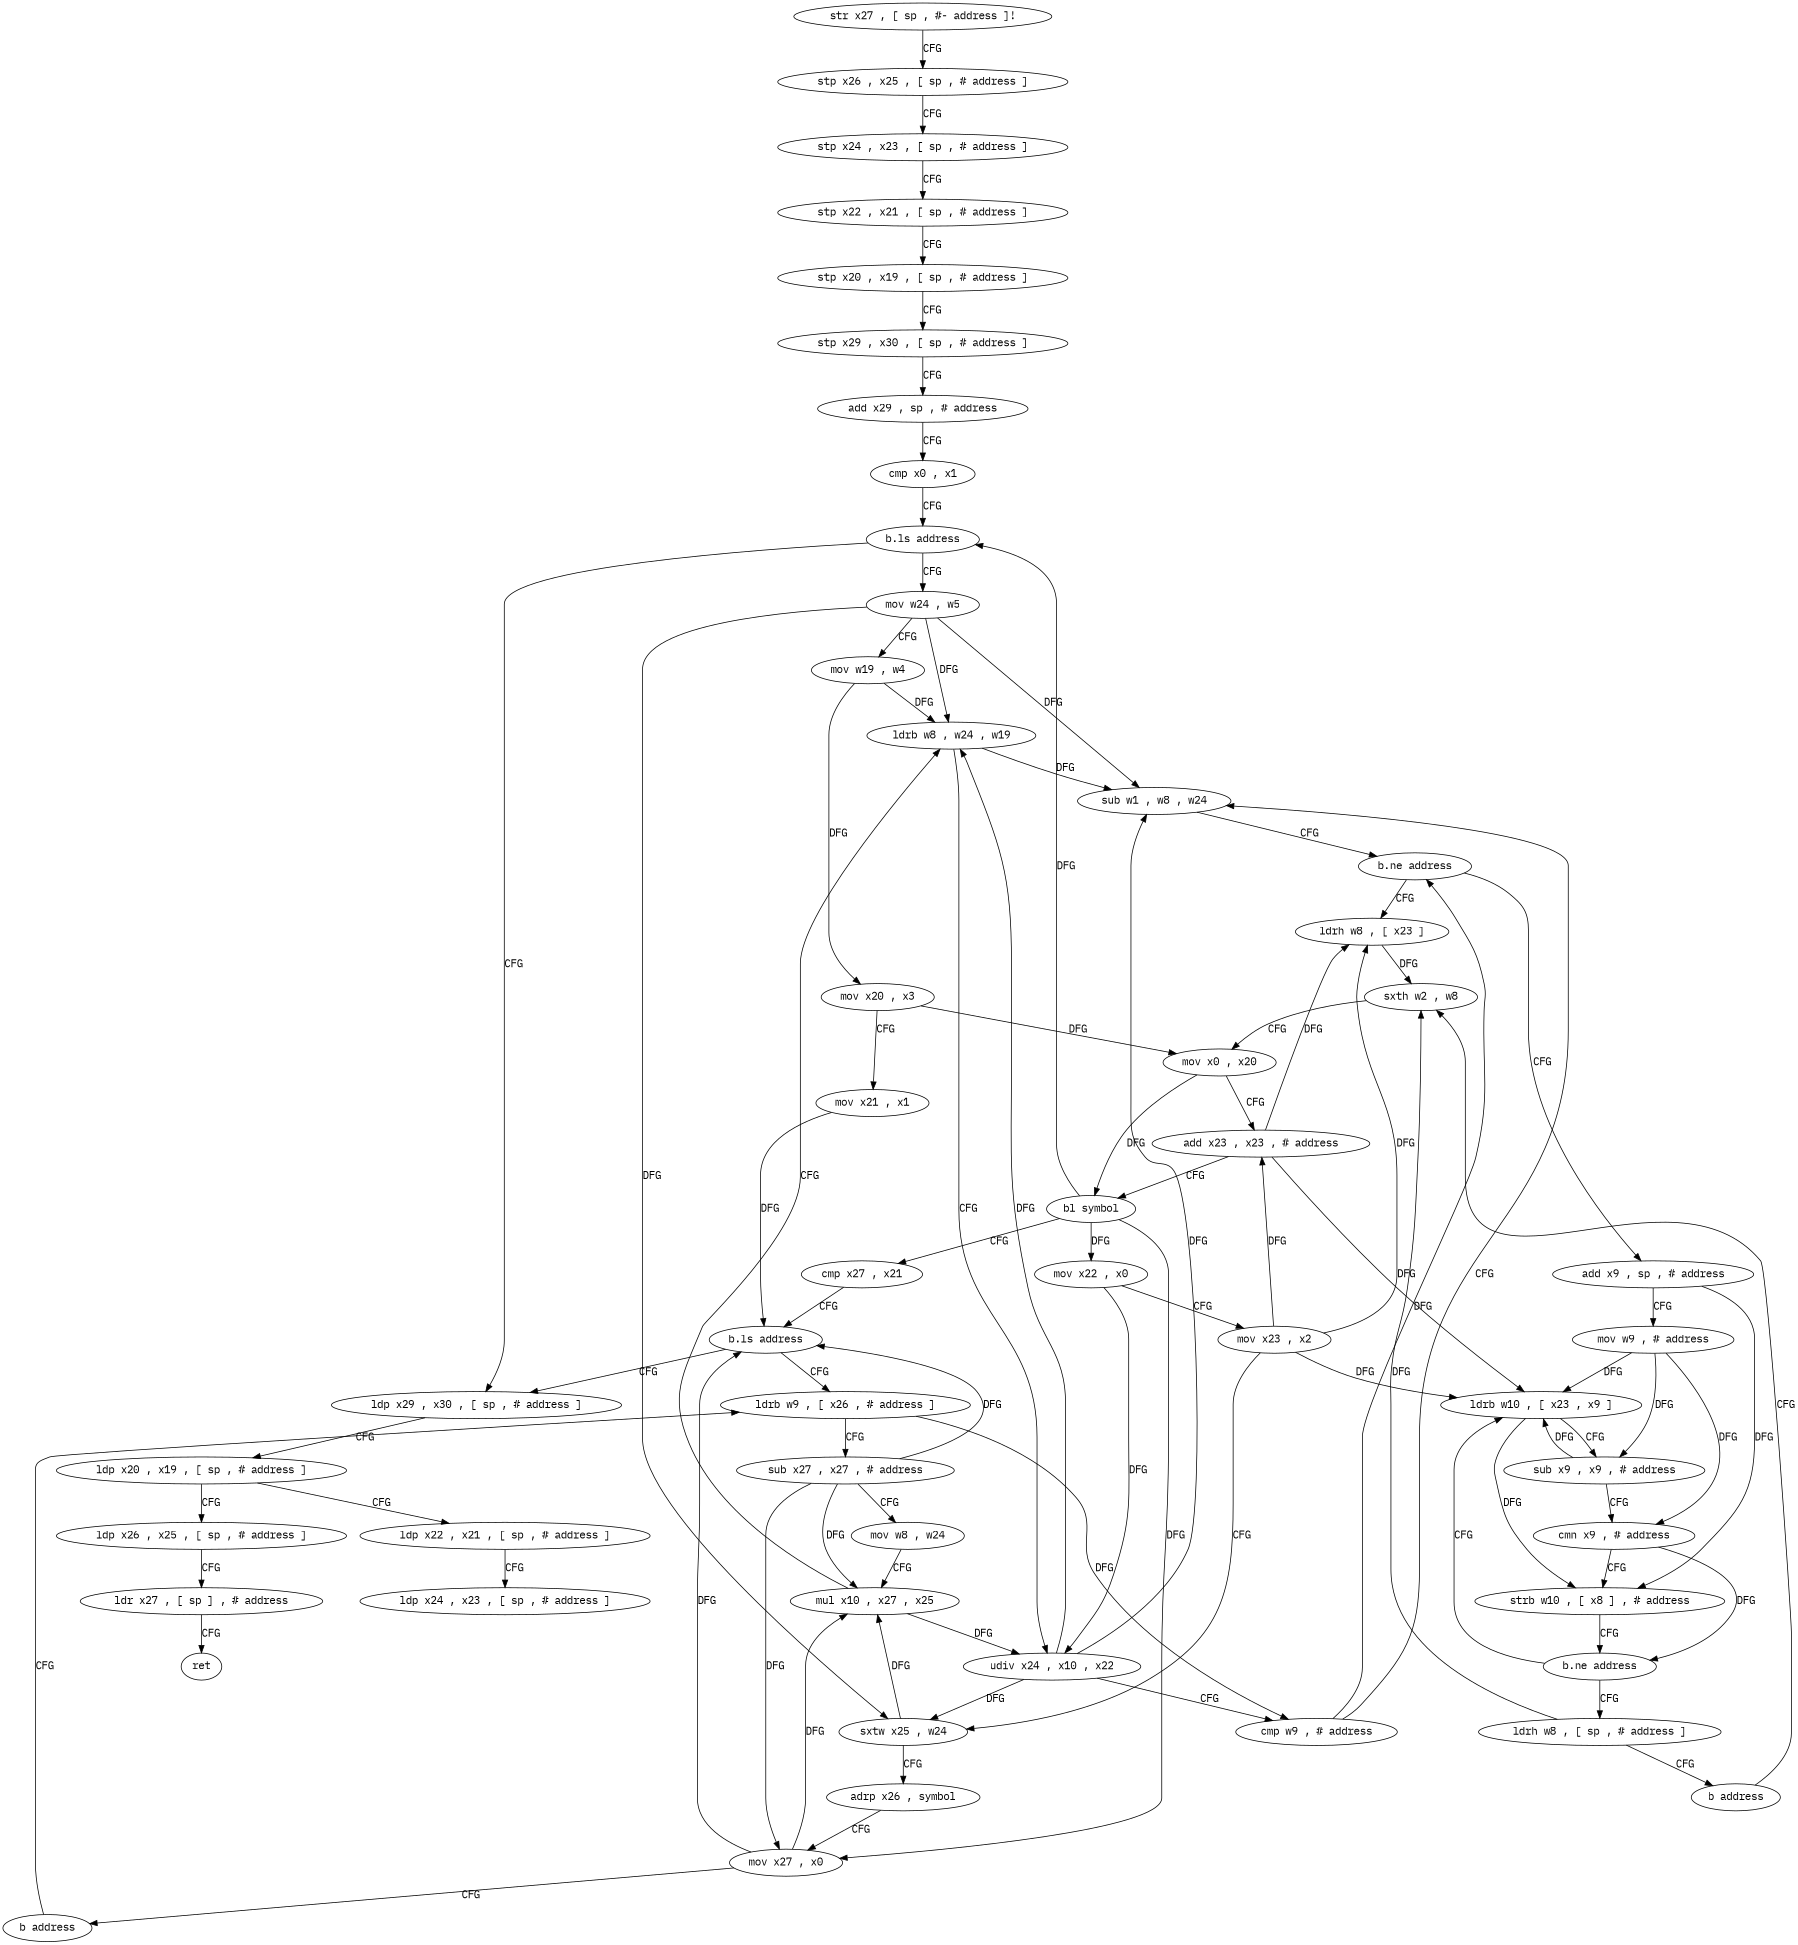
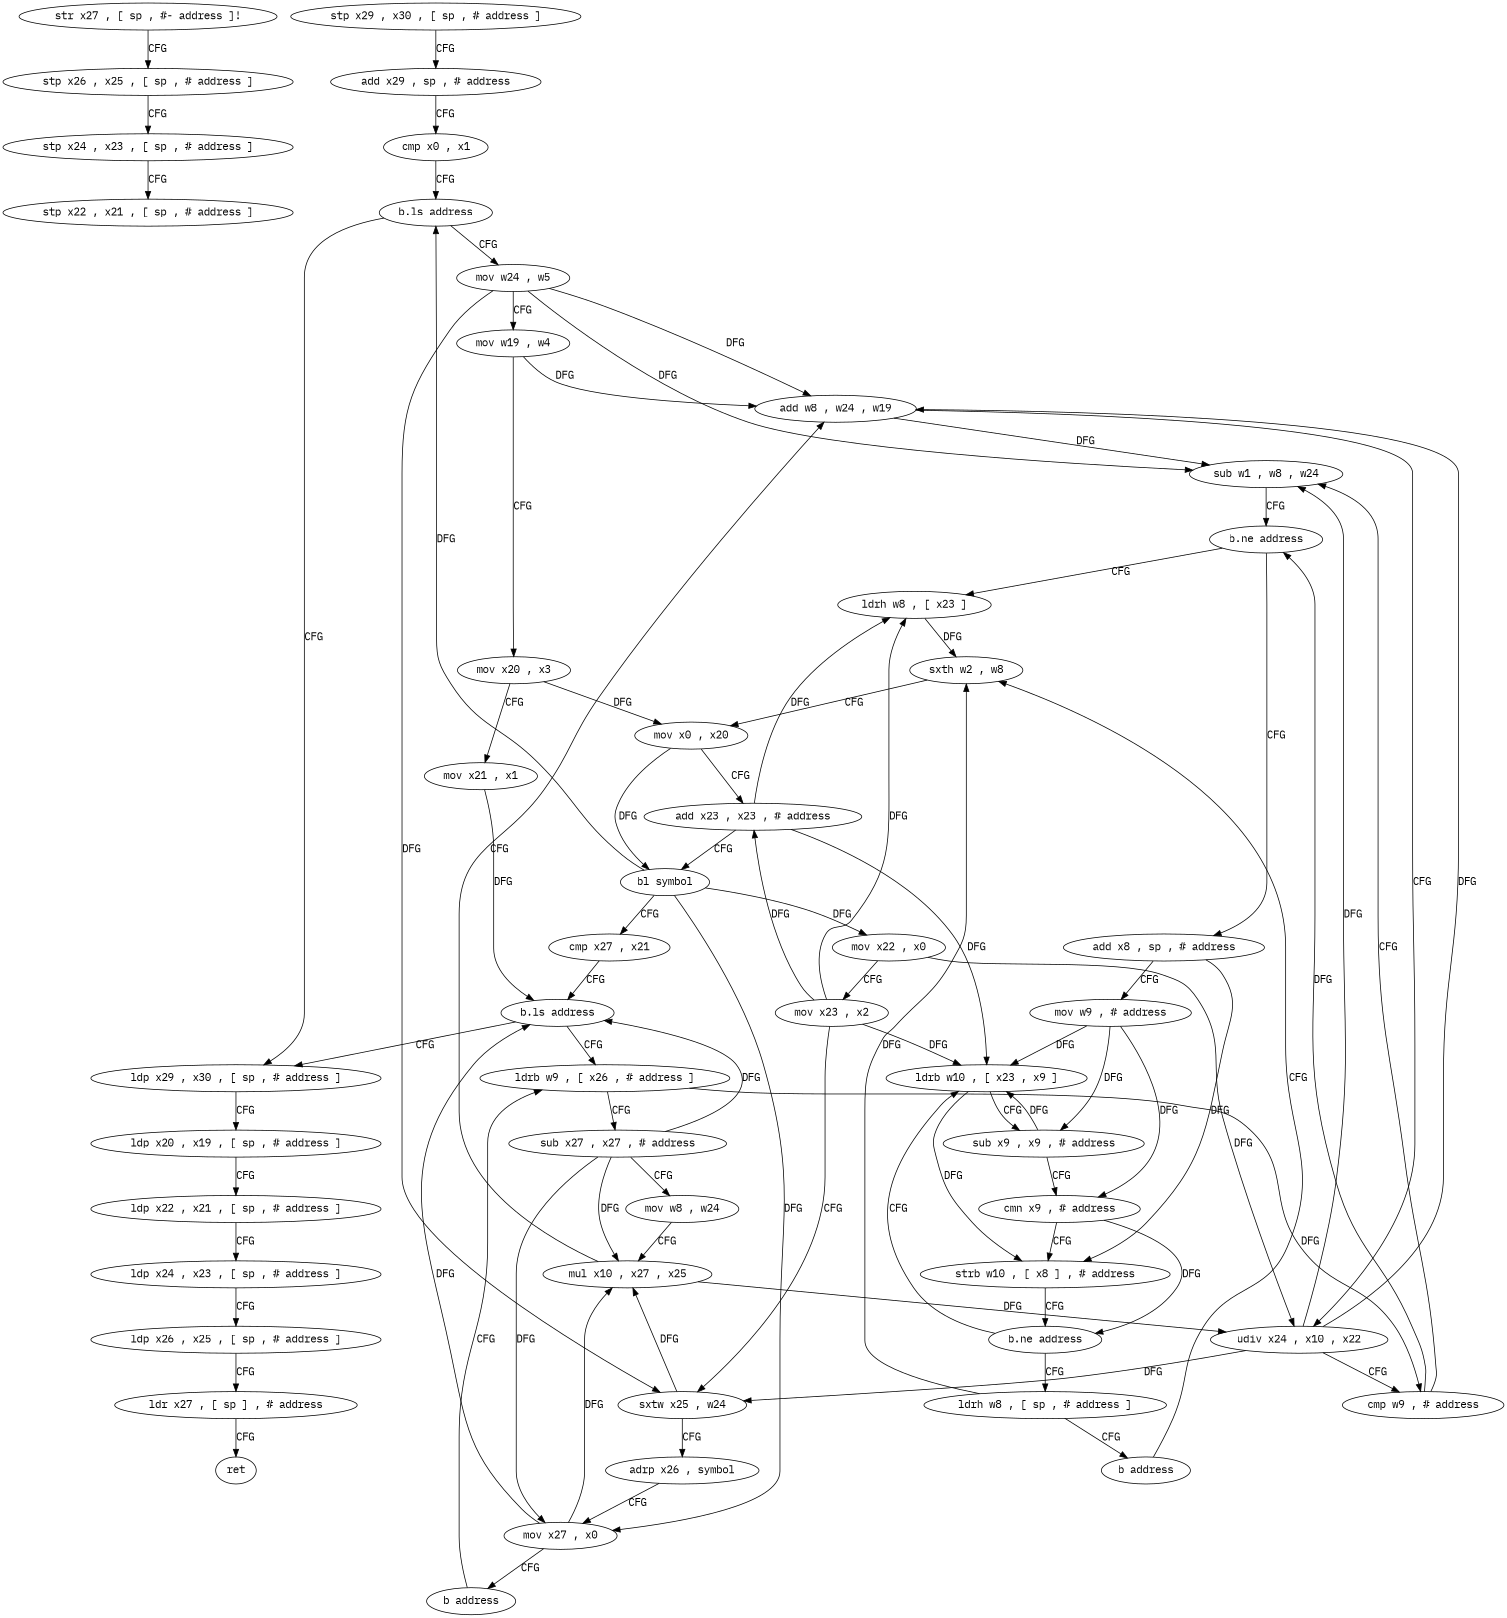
  digraph {
    fontname="IBM Plex Mono"
    node [fontname="IBM Plex Mono"]
    edge [fontname="IBM Plex Mono"]
    n1 [label="str x27 , [ sp , #- address ]!"]
    n2 [label="stp x26 , x25 , [ sp , # address ]"]
    n3 [label="stp x24 , x23 , [ sp , # address ]"]
    n4 [label="stp x22 , x21 , [ sp , # address ]"]
-   n5 [label="stp x20 , x19 , [ sp , # address ]"]
    n6 [label="stp x29 , x30 , [ sp , # address ]"]
    n7 [label="add x29 , sp , # address"]
    n8 [label="cmp x0 , x1"]
    n9 [label="b.ls address"]
    n10 [label="ldp x29 , x30 , [ sp , # address ]"]
    n11 [label="mov w24 , w5"]
    n12 [label="ldp x20 , x19 , [ sp , # address ]"]
    n13 [label="mov w19 , w4"]
    n14 [label="sxtw x25 , w24"]
-   n15 [label="ldrb w8 , w24 , w19"]
+   n15 [label="add w8 , w24 , w19"]
    n16 [label="sub w1 , w8 , w24"]
    n17 [label="ldp x22 , x21 , [ sp , # address ]"]
    n18 [label="mov x20 , x3"]
    n19 [label="adrp x26 , symbol"]
    n20 [label="mul x10 , x27 , x25"]
    n21 [label="udiv x24 , x10 , x22"]
    n22 [label="b.ne address"]
    n23 [label="ldp x24 , x23 , [ sp , # address ]"]
    n24 [label="ldp x26 , x25 , [ sp , # address ]"]
    n25 [label="ldr x27 , [ sp ] , # address"]
    n26 [label=ret]
    n27 [label="mov x21 , x1"]
    n28 [label="mov x0 , x20"]
    n29 [label="b.ls address"]
    n30 [label="add x23 , x23 , # address"]
    n31 [label="bl symbol"]
    n32 [label="mov x22 , x0"]
    n33 [label="mov x23 , x2"]
    n34 [label="ldrb w9 , [ x26 , # address ]"]
    n35 [label="ldrh w8 , [ x23 ]"]
    n36 [label="ldrb w10 , [ x23 , x9 ]"]
    n37 [label="cmp w9 , # address"]
    n38 [label="sxth w2 , w8"]
    n39 [label="strb w10 , [ x8 ] , # address"]
    n40 [label="sub x9 , x9 , # address"]
    n41 [label="mov x27 , x0"]
    n42 [label="b address"]
    n43 [label="sub x27 , x27 , # address"]
    n44 [label="mov w8 , w24"]
-   n45 [label="add x9 , sp , # address"]
+   n45 [label="add x8 , sp , # address"]
    n46 [label="mov w9 , # address"]
    n47 [label="cmn x9 , # address"]
    n48 [label="b.ne address"]
    n49 [label="ldrh w8 , [ sp , # address ]"]
    n50 [label="b address"]
    n51 [label="cmp x27 , x21"]
    n1 -> n2 [label=CFG]
    n2 -> n3 [label=CFG]
    n3 -> n4 [label=CFG]
-   n4 -> n5 [label=CFG]
-   n5 -> n6 [label=CFG]
    n6 -> n7 [label=CFG]
    n7 -> n8 [label=CFG]
    n8 -> n9 [label=CFG]
    n9 -> n10 [label=CFG]
    n9 -> n11 [label=CFG]
    n10 -> n12 [label=CFG]
    n11 -> n13 [label=CFG]
    n11 -> n14 [label=DFG]
    n11 -> n15 [label=DFG]
    n11 -> n16 [label=DFG]
    n12 -> n17 [label=CFG]
    n13 -> n15 [label=DFG]
-   n13 -> n18 [label=DFG]
+   n13 -> n18 [label=CFG]
    n14 -> n19 [label=CFG]
    n14 -> n20 [label=DFG]
    n15 -> n16 [label=DFG]
    n15 -> n21 [label=CFG]
    n16 -> n22 [label=CFG]
    n17 -> n23 [label=CFG]
    n18 -> n27 [label=CFG]
    n18 -> n28 [label=DFG]
    n19 -> n41 [label=CFG]
    n20 -> n15 [label=CFG]
    n20 -> n21 [label=DFG]
    n21 -> n14 [label=DFG]
    n21 -> n15 [label=DFG]
    n21 -> n16 [label=DFG]
    n21 -> n37 [label=CFG]
    n22 -> n35 [label=CFG]
    n22 -> n45 [label=CFG]
-   n12 -> n24 [label=CFG]
+   n23 -> n24 [label=CFG]
    n24 -> n25 [label=CFG]
    n25 -> n26 [label=CFG]
    n27 -> n29 [label=DFG]
    n28 -> n30 [label=CFG]
    n28 -> n31 [label=DFG]
    n29 -> n10 [label=CFG]
    n29 -> n34 [label=CFG]
    n30 -> n31 [label=CFG]
    n30 -> n35 [label=DFG]
    n30 -> n36 [label=DFG]
    n31 -> n9 [label=DFG]
    n31 -> n32 [label=DFG]
    n31 -> n41 [label=DFG]
    n31 -> n51 [label=CFG]
    n32 -> n21 [label=DFG]
    n32 -> n33 [label=CFG]
    n33 -> n14 [label=CFG]
    n33 -> n30 [label=DFG]
    n33 -> n35 [label=DFG]
    n33 -> n36 [label=DFG]
    n34 -> n37 [label=DFG]
    n34 -> n43 [label=CFG]
    n35 -> n38 [label=DFG]
    n36 -> n39 [label=DFG]
    n36 -> n40 [label=CFG]
    n37 -> n16 [label=CFG]
    n37 -> n22 [label=DFG]
    n38 -> n28 [label=CFG]
    n39 -> n48 [label=CFG]
    n40 -> n36 [label=DFG]
    n40 -> n47 [label=CFG]
    n41 -> n20 [label=DFG]
    n41 -> n29 [label=DFG]
    n41 -> n42 [label=CFG]
    n42 -> n34 [label=CFG]
    n43 -> n20 [label=DFG]
    n43 -> n29 [label=DFG]
    n43 -> n41 [label=DFG]
    n43 -> n44 [label=CFG]
    n44 -> n20 [label=CFG]
    n45 -> n39 [label=DFG]
    n45 -> n46 [label=CFG]
    n46 -> n36 [label=DFG]
    n46 -> n40 [label=DFG]
    n46 -> n47 [label=DFG]
    n47 -> n39 [label=CFG]
    n47 -> n48 [label=DFG]
    n48 -> n36 [label=CFG]
    n48 -> n49 [label=CFG]
    n49 -> n38 [label=DFG]
    n49 -> n50 [label=CFG]
    n50 -> n38 [label=CFG]
    n51 -> n29 [label=CFG]
  }
